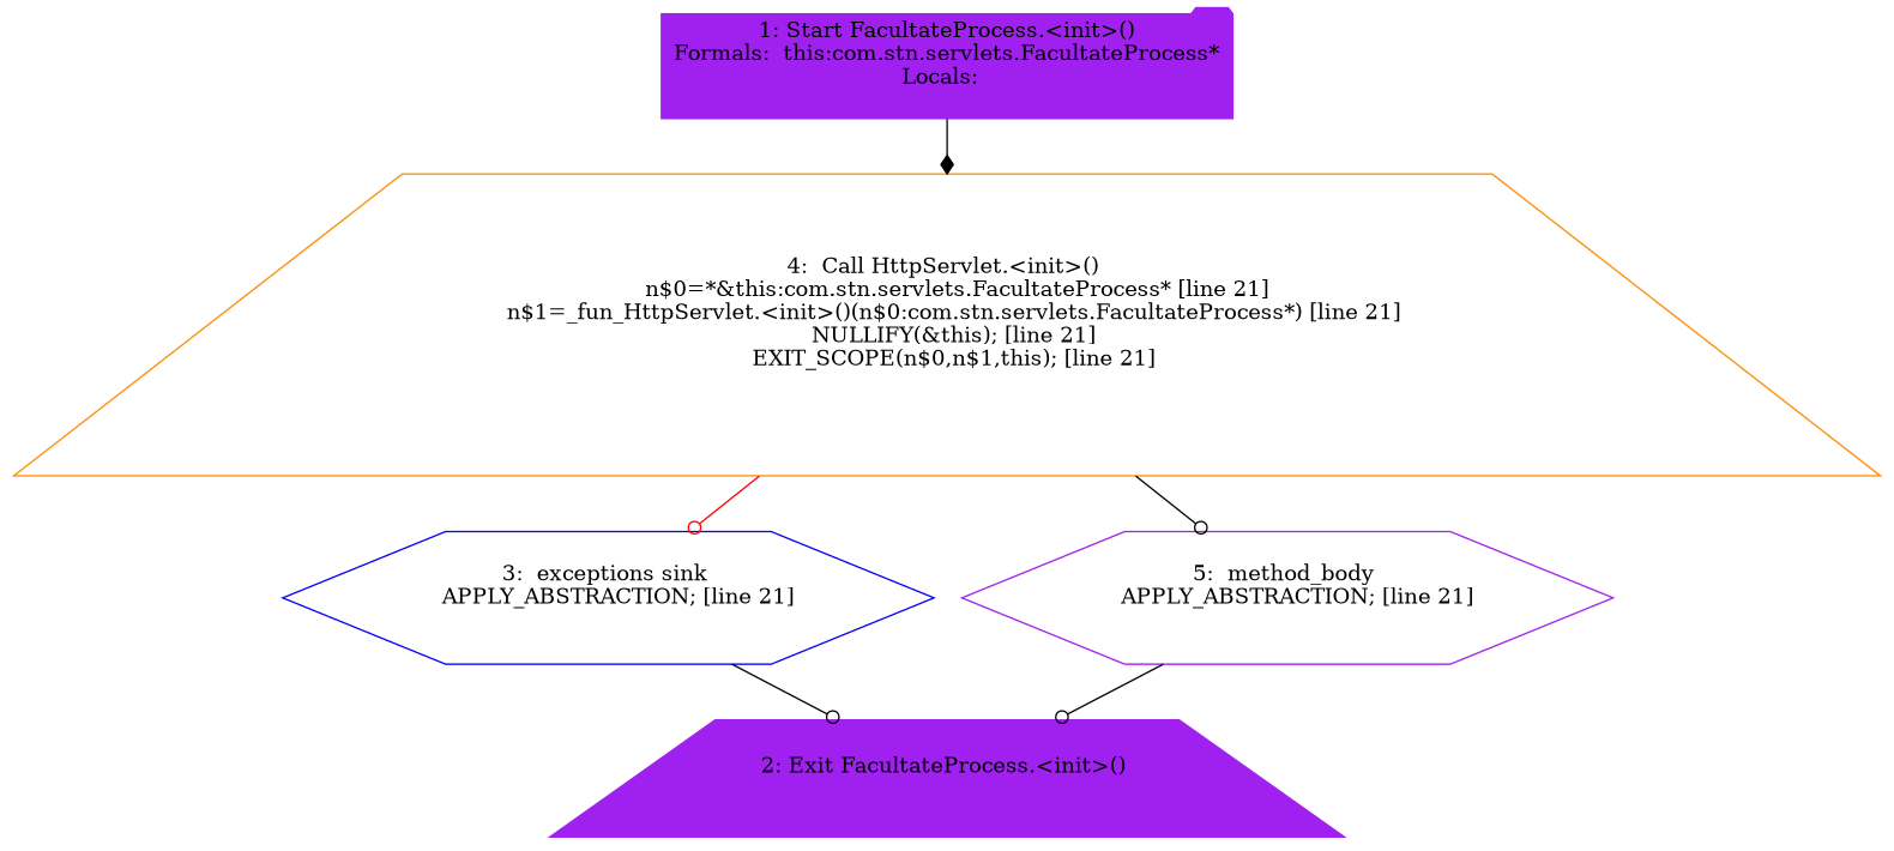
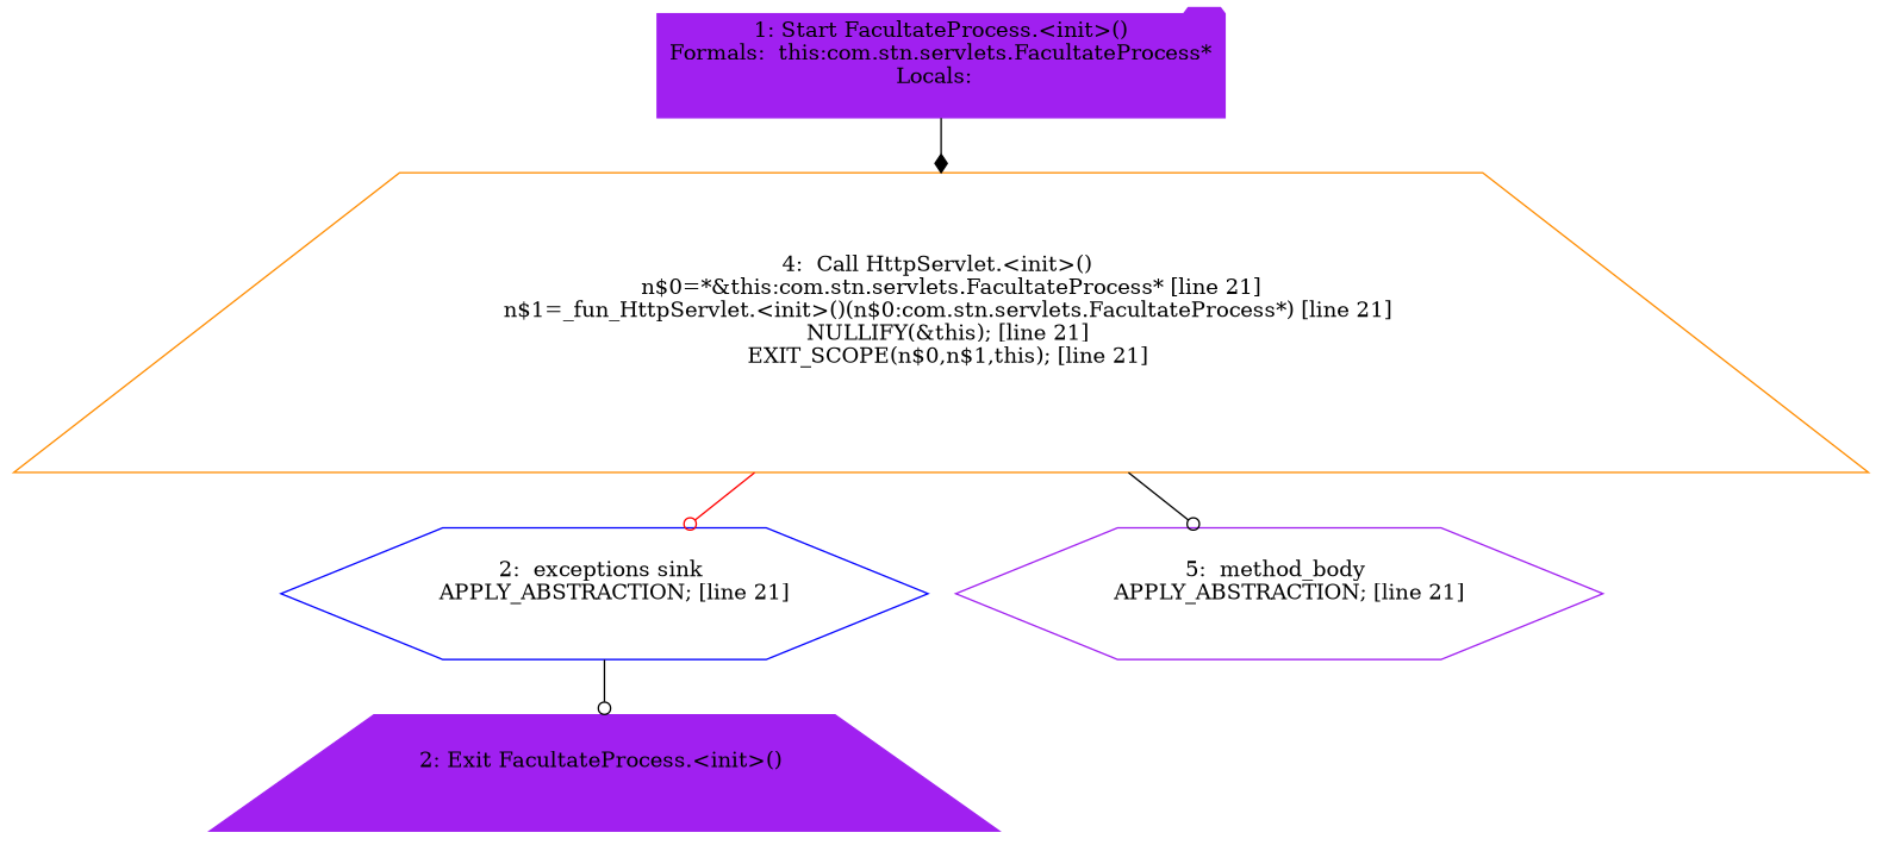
  digraph {
    node [color=purple shape=trapezium]
    edge [arrowhead=odot]
    n1 [label="1: Start FacultateProcess.<init>()\nFormals:  this:com.stn.servlets.FacultateProcess*\nLocals:  \n  " shape=folder style=filled]
    n2 [color=darkorange label="4:  Call HttpServlet.<init>() \n   n$0=*&this:com.stn.servlets.FacultateProcess* [line 21]\n  n$1=_fun_HttpServlet.<init>()(n$0:com.stn.servlets.FacultateProcess*) [line 21]\n  NULLIFY(&this); [line 21]\n  EXIT_SCOPE(n$0,n$1,this); [line 21]\n "]
-   n3 [color=blue label="3:  exceptions sink \n   APPLY_ABSTRACTION; [line 21]\n " shape=hexagon]
+   n3 [color=blue label="2:  exceptions sink \n   APPLY_ABSTRACTION; [line 21]\n " shape=hexagon]
    n4 [label="5:  method_body \n   APPLY_ABSTRACTION; [line 21]\n " shape=hexagon]
    n5 [label="2: Exit FacultateProcess.<init>() \n  " style=filled]
    n1 -> n2 [arrowhead=diamond]
    n2 -> n3 [color=red]
    n2 -> n4
    n3 -> n5
-   n4 -> n5
  }
